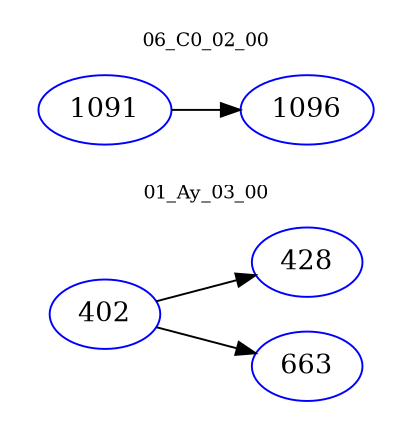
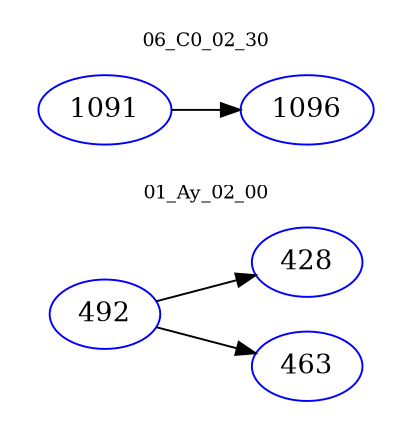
  digraph {
    rankdir=LR
    node [color=blue]
    edge [color=black]
-   n1 [label=402]
-   n2 [label=663]
+   n1 [label=492]
+   n2 [label=463]
    n3 [label=428]
    n4 [label=1091]
    n5 [label=1096]
    subgraph cluster_1 {
      color=white
      fontsize=10
-     label="01_Ay_03_00"
+     label="01_Ay_02_00"
      n1
      n2
      n3
    }
    subgraph cluster_2 {
      color=white
      fontsize=10
-     label="06_C0_02_00"
+     label="06_C0_02_30"
      n4
      n5
    }
    n1 -> n2
    n1 -> n3
    n4 -> n5
  }
